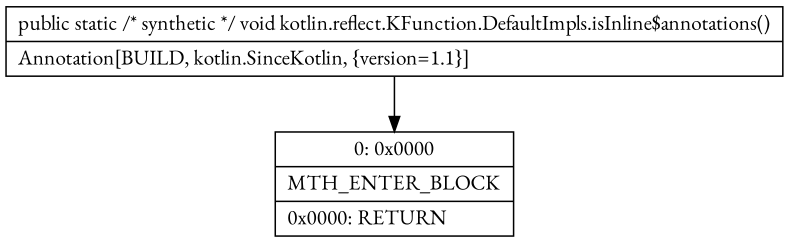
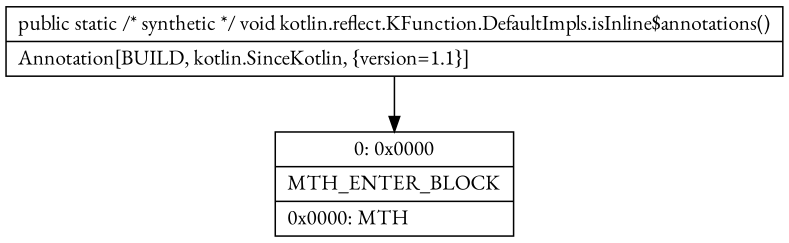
  digraph {
    fontname="EB Garamond"
    node [shape=record fontname="EB Garamond"]
-   n1 [label="{0\:\ 0x0000|MTH_ENTER_BLOCK\l|0x0000: RETURN   \l}"]
+   n1 [label="{0\:\ 0x0000|MTH_ENTER_BLOCK\l|0x0000: MTH   \l}"]
    n2 [label="{public static \/* synthetic *\/ void kotlin.reflect.KFunction.DefaultImpls.isInline$annotations()  | Annotation[BUILD, kotlin.SinceKotlin, \{version=1.1\}]\l}"]
    n2 -> n1 [fontname="EB Garamond"]
  }
